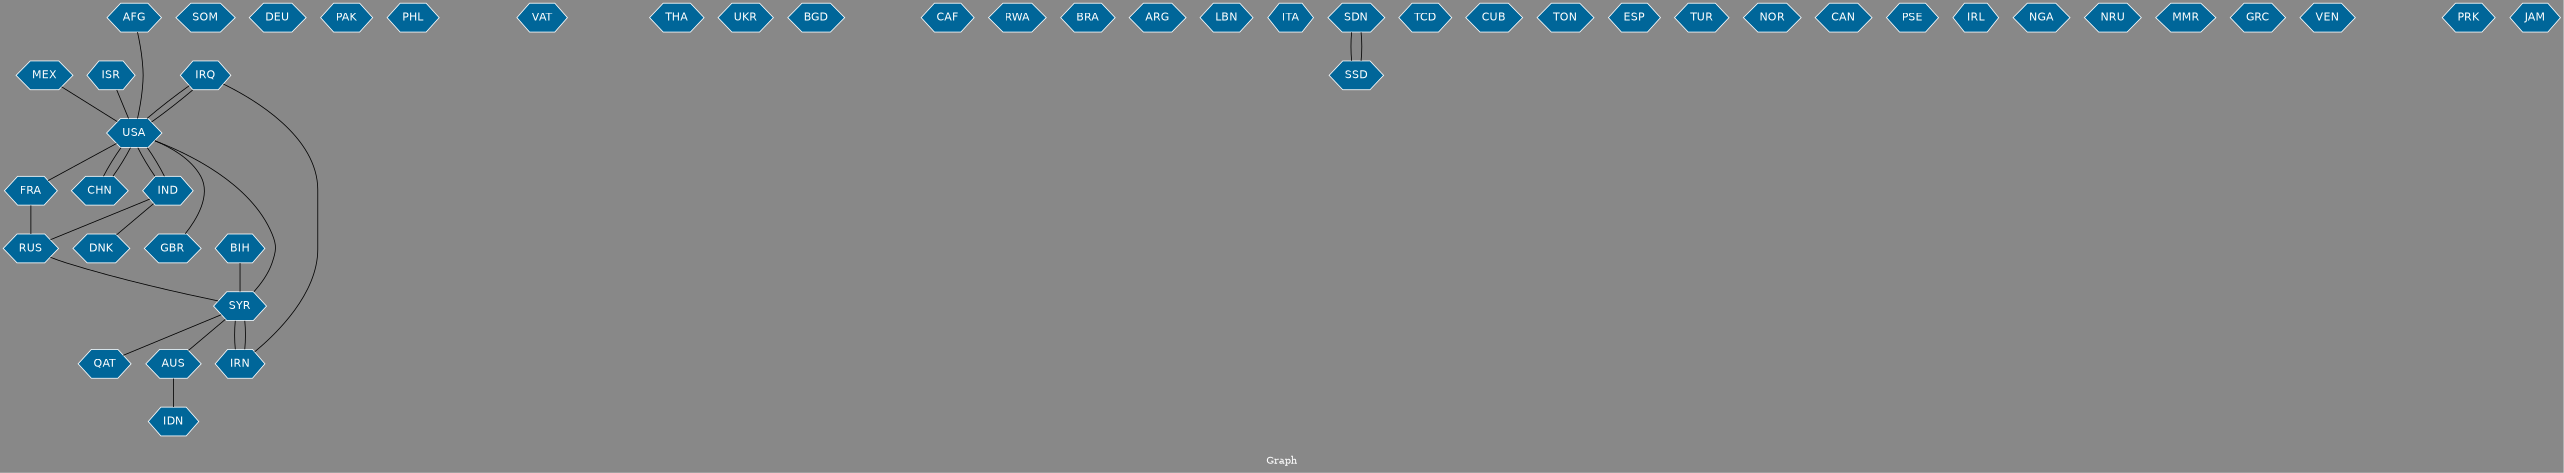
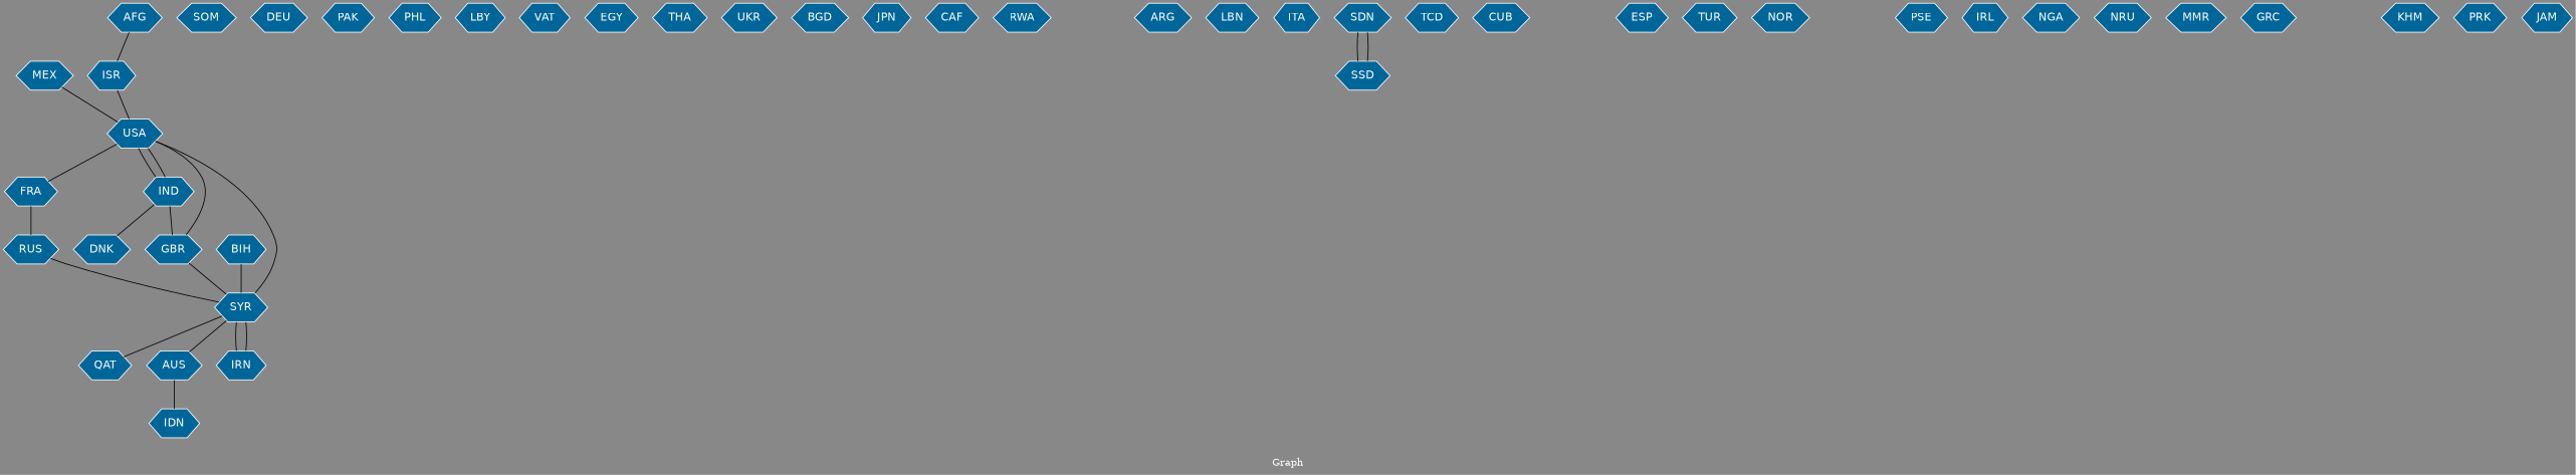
  graph {
    bgcolor="#888888"
    fontcolor=white
    fontsize=12
    label="Graph"
    node [color=white fillcolor="#006699" fontcolor=white fontname=Helvetica shape=hexagon style=filled]
    edge [arrowhead=open color=black fontcolor=white fontname=Courier fontsize=12 weight=1]
    n1 [label=RUS]
    n2 [label=SYR]
    n3 [label=AUS]
    n4 [label=IRN]
    n5 [label=QAT]
    n6 [label=IDN]
    n7 [label=SOM]
    n8 [label=DEU]
    n9 [label=PAK]
-   n10 [label=IRQ]
    n11 [label=USA]
    n12 [label=IND]
-   n13 [label=CHN]
    n14 [label=FRA]
    n15 [label=PHL]
+   n16 [label=LBY]
    n17 [label=GBR]
    n18 [label=DNK]
    n19 [label=VAT]
    n20 [label=ISR]
+   n21 [label=EGY]
    n22 [label=THA]
    n23 [label=UKR]
    n24 [label=BGD]
+   n25 [label=JPN]
    n26 [label=CAF]
    n27 [label=RWA]
-   n28 [label=BRA]
    n29 [label=ARG]
    n30 [label=LBN]
    n31 [label=ITA]
    n32 [label=SDN]
    n33 [label=SSD]
    n34 [label=TCD]
    n35 [label=AFG]
    n36 [label=CUB]
    n37 [label=MEX]
-   n38 [label=TON]
    n39 [label=ESP]
    n40 [label=TUR]
    n41 [label=NOR]
-   n42 [label=CAN]
    n43 [label=PSE]
    n44 [label=BIH]
    n45 [label=IRL]
    n46 [label=NGA]
    n47 [label=NRU]
    n48 [label=MMR]
    n49 [label=GRC]
-   n50 [label=VEN]
+   n51 [label=KHM]
    n52 [label=PRK]
    n53 [label=JAM]
    n1 -- n2
    n2 -- n3
    n2 -- n4 [weight=2]
    n2 -- n5
    n3 -- n6
    n4 -- n2 [weight=3]
-   n10 -- n4
-   n10 -- n11
    n11 -- n2
-   n11 -- n10
    n11 -- n12
-   n11 -- n13 [weight=2]
    n11 -- n14 [weight=2]
    n12 -- n11
-   n12 -- n1
+   n12 -- n17
    n12 -- n18
-   n13 -- n11
    n14 -- n1
+   n17 -- n2
    n17 -- n11
    n20 -- n11
    n32 -- n33 [weight=4]
    n33 -- n32 [weight=3]
-   n35 -- n11
+   n35 -- n20
    n37 -- n11
    n44 -- n2
  }
